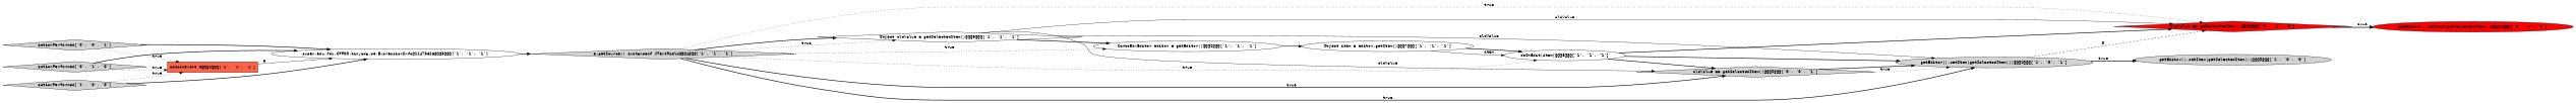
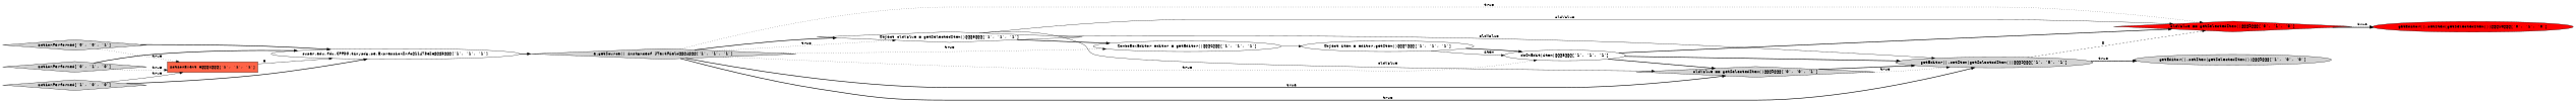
  digraph {
    fontname="DejaVu Sans Mono"
    rankdir=LR
    node [fillcolor=lightgray fontname="DejaVu Sans Mono" shape=ellipse style=filled]
    edge [fontname="DejaVu Sans Mono" style=bold]
    n1 [fillcolor=white label="doOnEdit(item)@@@8@@@['1', '1', '1']"]
    n2 [label="getEditor().setItem(getSelectedItem())@@@9@@@['1', '0', '1']"]
    n3 [fillcolor=red label="oldValue == getSelectedItem()@@@9@@@['0', '1', '0']" shape=diamond]
    n4 [label="oldValue == getSelectedItem()@@@9@@@['0', '0', '1']" shape=diamond]
    n5 [label="getEditor().setItem(getSelectedItem())@@@9@@@['1', '0', '0']"]
    n6 [fillcolor=red label="getEditor().setItem(getSelectedItem())@@@10@@@['0', '1', '0']"]
    n7 [fillcolor=tomato label="ActionEvent e@@@2@@@['1', '1', '1']" shape=box]
    n8 [fillcolor=white label="super.edu.fdu.CPPDG.tinypdg.pe.ExpressionInfo@11473e2e@@@3@@@['1', '1', '1']"]
    n9 [label="e.getSource() instanceof JTextField@@@4@@@['1', '1', '1']" shape=diamond]
    n10 [fillcolor=white label="Object oldValue = getSelectedItem()@@@5@@@['1', '1', '1']" shape=diamond]
    n11 [fillcolor=white label="ComboBoxEditor editor = getEditor()@@@6@@@['1', '1', '1']"]
    n12 [label="actionPerformed['0', '1', '0']" shape=diamond]
    n13 [fillcolor=white label="Object item = editor.getItem()@@@7@@@['1', '1', '1']"]
    n14 [label="actionPerformed['0', '0', '1']" shape=diamond]
    n15 [label="actionPerformed['1', '0', '0']" shape=diamond]
    n1 -> n2
    n1 -> n3
    n1 -> n4
    n2 -> n3 [label=0 style=dashed]
    n2 -> n5 [label=true style=dotted]
    n2 -> n5
    n3 -> n6 [label=true style=dotted]
    n3 -> n6
    n4 -> n2 [label=true style=dotted]
    n4 -> n2
    n7 -> n8 [label=e style=solid]
    n8 -> n9
    n9 -> n1 [label=true style=dotted]
    n9 -> n2 [label=true]
    n9 -> n3 [label=true style=dotted]
    n9 -> n4 [label=true]
    n9 -> n10
    n9 -> n10 [label=true style=dotted]
    n9 -> n11 [label=true style=dotted]
    n10 -> n2 [label=oldValue style=solid]
    n10 -> n3 [label=oldValue style=solid]
    n10 -> n4 [label=oldValue style=solid]
    n10 -> n11
-   n11 -> n13
+   n11 -> n13 [style=solid]
    n12 -> n7 [label=true style=dotted]
    n12 -> n8
    n13 -> n1 [label=item style=solid]
    n13 -> n1
    n14 -> n7 [label=true style=dotted]
    n14 -> n8
-   n15 -> n7 [label=true style=dotted]
+   n15 -> n7 [label=true style=solid]
    n15 -> n8
  }
